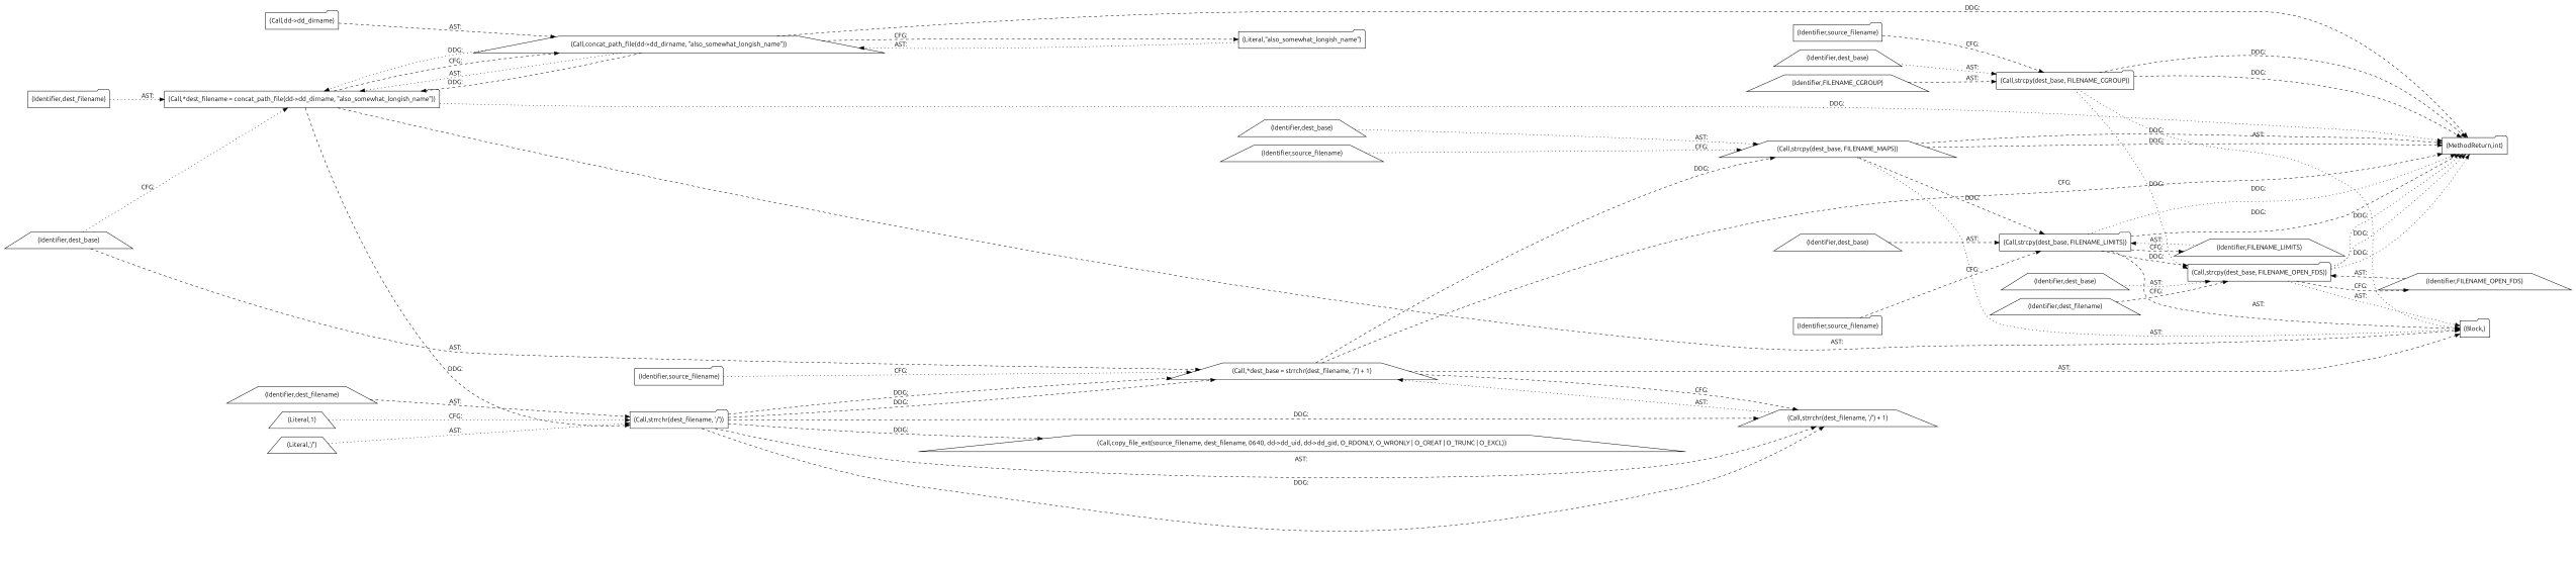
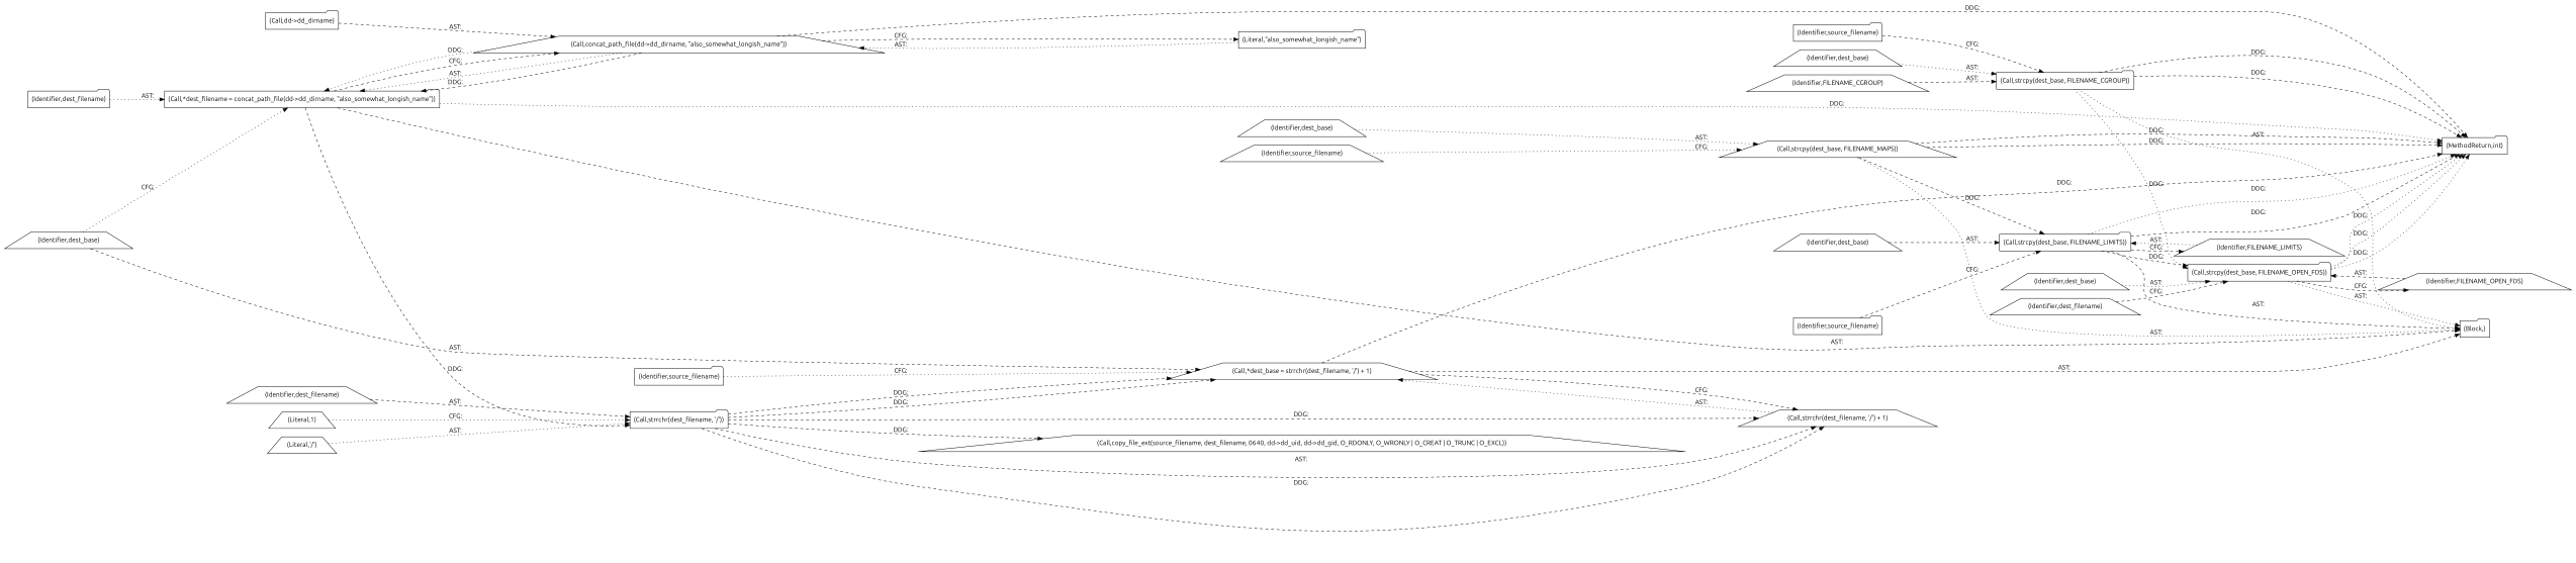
  digraph {
    fontname=Ubuntu
    rankdir=LR
    node [fontname=Ubuntu shape=trapezium]
    edge [fontname=Ubuntu style=dashed]
    n1 [label="(Call,strcpy(dest_base, FILENAME_CGROUP))" shape=folder]
    n2 [label="(Call,strcpy(dest_base, FILENAME_OPEN_FDS))" shape=folder]
    n3 [label="(MethodReturn,int)" shape=folder]
    n4 [label="(Block,)" shape=folder]
    n5 [label="(Identifier,FILENAME_OPEN_FDS)"]
    n6 [label="(Identifier,FILENAME_CGROUP)"]
    n7 [label="(Call,strcpy(dest_base, FILENAME_LIMITS))" shape=folder]
    n8 [label="(Identifier,FILENAME_LIMITS)"]
    n9 [label="(Call,strcpy(dest_base, FILENAME_MAPS))"]
    n10 [label="(Call,*dest_base = strrchr(dest_filename, '/') + 1)"]
    n11 [label="(Call,strrchr(dest_filename, '/') + 1)"]
    n12 [label="(Call,strrchr(dest_filename, '/'))" shape=folder]
    n13 [label="(Call,copy_file_ext(source_filename, dest_filename, 0640, dd->dd_uid, dd->dd_gid, O_RDONLY, O_WRONLY | O_CREAT | O_TRUNC | O_EXCL))"]
    n14 [label="(Literal,'/')"]
    n15 [label="(Call,*dest_filename = concat_path_file(dd->dd_dirname, \"also_somewhat_longish_name\"))" shape=folder]
    n16 [label="(Call,concat_path_file(dd->dd_dirname, \"also_somewhat_longish_name\"))"]
    n17 [label="(Literal,\"also_somewhat_longish_name\")" shape=folder]
    n18 [label="(Identifier,dest_filename)"]
    n19 [label="(Identifier,source_filename)"]
    n20 [label="(Identifier,dest_base)"]
    n21 [label="(Identifier,dest_base)"]
    n22 [label="(Call,dd->dd_dirname)" shape=folder]
    n23 [label="(Identifier,source_filename)" shape=folder]
    n24 [label="(Identifier,dest_filename)" shape=folder]
    n25 [label="(Identifier,source_filename)" shape=folder]
    n26 [label="(Literal,1)"]
    n27 [label="(Identifier,dest_base)"]
    n28 [label="(Identifier,dest_base)"]
    n29 [label="(Identifier,dest_filename)"]
    n30 [label="(Identifier,dest_base)"]
    n31 [label="(Identifier,source_filename)" shape=folder]
    n1 -> n2 [label="DDG: " style=dotted]
    n1 -> n3 [label="DDG: "]
    n1 -> n3 [label="DDG: "]
    n1 -> n4 [label="AST: " style=dotted]
    n2 -> n3 [label="DDG: " style=dotted]
    n2 -> n3 [label="DDG: " style=dotted]
    n2 -> n3 [label="DDG: " style=dotted]
    n2 -> n4 [label="AST: " style=dotted]
    n2 -> n5 [label="CFG: "]
    n5 -> n2 [label="AST: "]
    n6 -> n1 [label="AST: "]
    n7 -> n2 [label="DDG: "]
    n7 -> n3 [label="DDG: "]
    n7 -> n3 [label="DDG: " style=dotted]
    n7 -> n4 [label="AST: "]
    n7 -> n8 [label="CFG: "]
    n8 -> n7 [label="AST: " style=dotted]
    n9 -> n3 [label="DDG: "]
    n9 -> n3 [label="DDG: "]
    n9 -> n4 [label="AST: " style=dotted]
    n9 -> n7 [label="DDG: "]
-   n10 -> n3 [label="CFG: "]
+   n10 -> n3 [label="DDG: "]
    n10 -> n4 [label="AST: "]
-   n10 -> n9 [label="DDG: "]
    n10 -> n11 [label="CFG: "]
    n11 -> n10 [label="AST: " style=dotted]
    n12 -> n10 [label="DDG: "]
    n12 -> n10 [label="DDG: "]
    n12 -> n11 [label="AST: "]
    n12 -> n11 [label="DDG: "]
    n12 -> n11 [label="DDG: "]
    n12 -> n13 [label="DDG: "]
    n14 -> n12 [label="AST: " style=dotted]
    n15 -> n3 [label="DDG: " style=dotted]
    n15 -> n4 [label="AST: "]
    n15 -> n12 [label="DDG: "]
    n15 -> n16 [label="CFG: "]
    n16 -> n3 [label="DDG: "]
    n16 -> n15 [label="AST: " style=dotted]
    n16 -> n15 [label="DDG: "]
    n16 -> n15 [label="DDG: " style=dotted]
    n16 -> n17 [label="CFG: "]
    n17 -> n16 [label="AST: " style=dotted]
    n18 -> n12 [label="AST: "]
    n19 -> n9 [label="CFG: " style=dotted]
    n20 -> n10 [label="AST: "]
    n20 -> n15 [label="CFG: " style=dotted]
    n21 -> n9 [label="AST: " style=dotted]
    n22 -> n16 [label="AST: "]
    n23 -> n7 [label="CFG: "]
    n24 -> n15 [label="AST: " style=dotted]
    n25 -> n1 [label="CFG: "]
    n26 -> n12 [label="CFG: " style=dotted]
    n27 -> n2 [label="AST: " style=dotted]
    n28 -> n1 [label="AST: " style=dotted]
    n29 -> n2 [label="CFG: "]
    n30 -> n7 [label="AST: "]
    n31 -> n10 [label="CFG: " style=dotted]
  }
